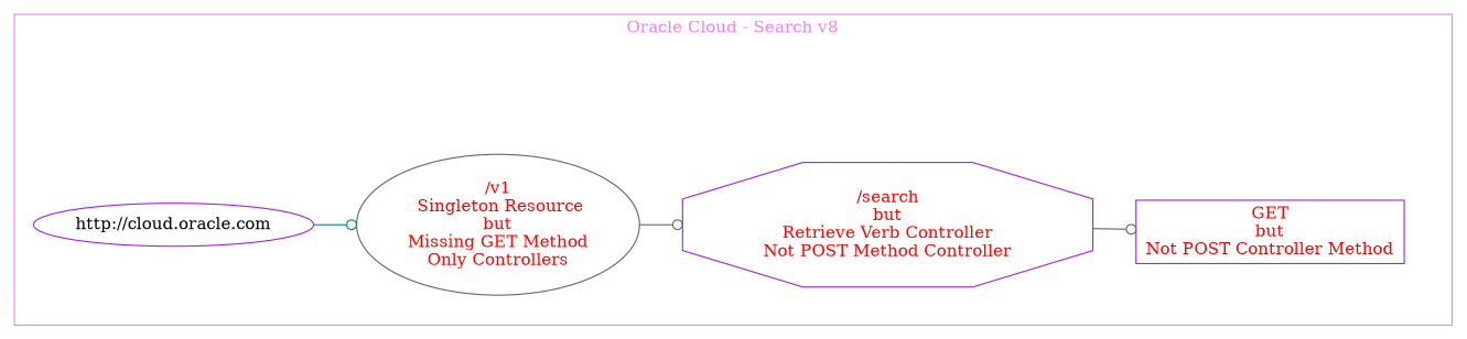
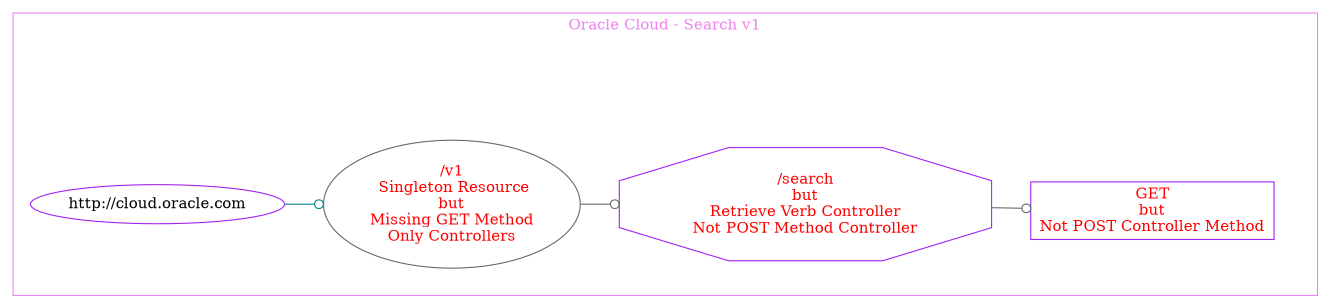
  digraph {
    rankdir=LR
    node [color=purple fontcolor=red shape=ellipse]
    edge [color=gray40 arrowhead=odot]
    n1 [label="GET\nbut\nNot POST Controller Method" shape=box]
    n2 [label="/search\nbut\nRetrieve Verb Controller\nNot POST Method Controller" shape=octagon]
    n3 [color=gray40 label="/v1\n Singleton Resource\nbut\nMissing GET Method\nOnly Controllers"]
    n4 [fontcolor=black label="http://cloud.oracle.com"]
    subgraph cluster_1 {
      color=violet
      fontcolor=violet
-     label="Oracle Cloud - Search v8"
+     label="Oracle Cloud - Search v1"
      subgraph cluster_2 {
        color=white
        fontcolor=white
        n4
        subgraph cluster_3 {
          color=white
          fontcolor=white
          n3
          subgraph cluster_4 {
            color=white
            fontcolor=white
            n2
            subgraph cluster_5 {
              color=white
              fontcolor=white
              n1
            }
          }
        }
      }
    }
    n2 -> n1 [fontcolor=green]
    n3 -> n2 [fontcolor=orange]
    n4 -> n3 [color=teal fontcolor=blue]
  }
